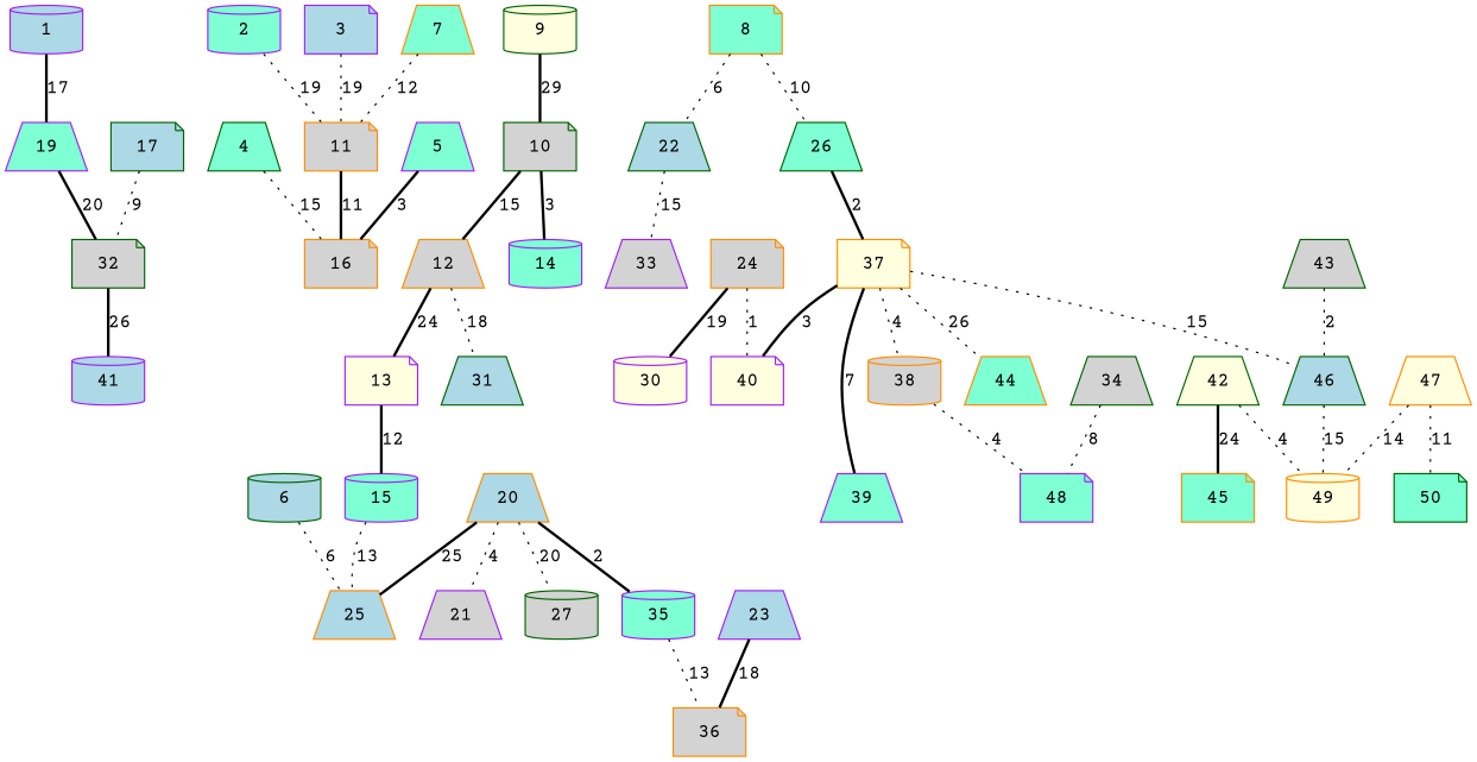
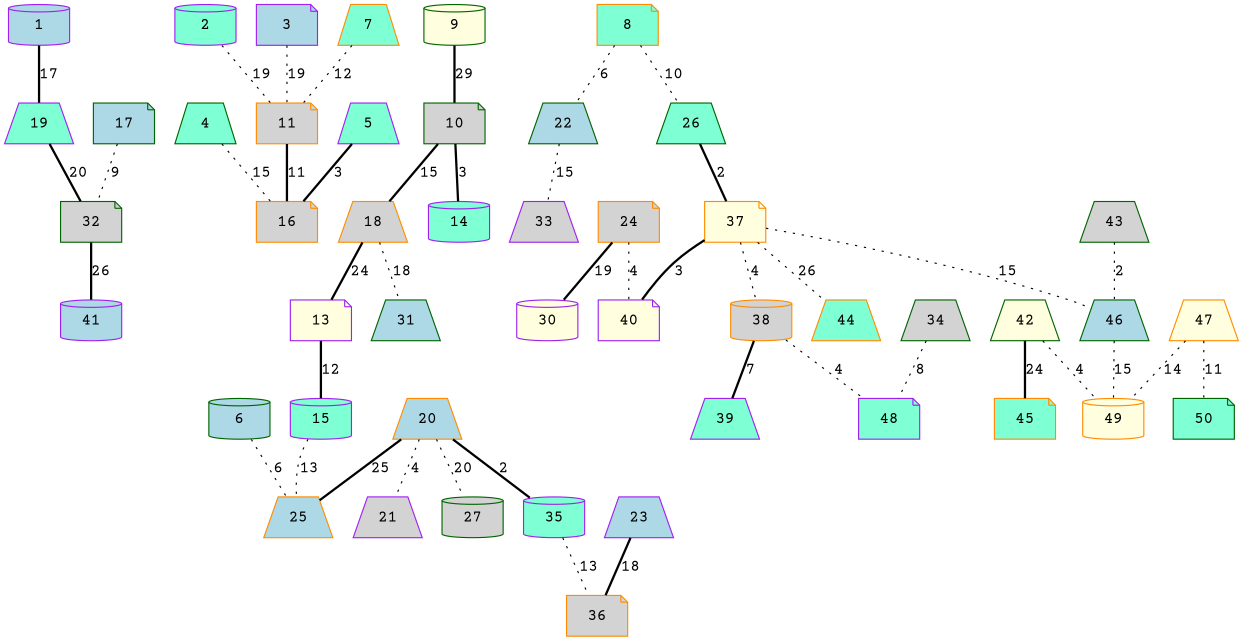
  graph {
    fontname="Courier Prime"
    node [color=purple fillcolor=aquamarine fontname="Courier Prime" shape=trapezium style=filled]
    edge [fontname="Courier Prime" style=dotted]
    1 [fillcolor=lightblue shape=cylinder]
    19
    4 [color=darkgreen]
    16 [color=darkorange fillcolor=lightgrey shape=note]
    32 [color=darkgreen fillcolor=lightgrey shape=note]
    2 [shape=cylinder]
    11 [color=darkorange fillcolor=lightgrey shape=note]
    3 [fillcolor=lightblue shape=note]
    5
    6 [color=darkgreen fillcolor=lightblue shape=cylinder]
    25 [color=darkorange fillcolor=lightblue]
    7 [color=darkorange]
    8 [color=darkorange shape=note]
    22 [color=darkgreen fillcolor=lightblue]
    26 [color=darkgreen]
    33 [fillcolor=lightgrey]
    37 [color=darkorange fillcolor=lightyellow shape=note]
    9 [color=darkgreen fillcolor=lightyellow shape=cylinder]
    10 [color=darkgreen fillcolor=lightgrey shape=note]
-   12 [color=darkorange fillcolor=lightgrey]
+   12 [color=darkorange fillcolor=lightgrey label=18]
    14 [shape=cylinder]
    13 [fillcolor=lightyellow shape=note]
    31 [color=darkgreen fillcolor=lightblue]
    15 [shape=cylinder]
    17 [color=darkgreen fillcolor=lightblue shape=note]
    41 [fillcolor=lightblue shape=cylinder]
    20 [color=darkorange fillcolor=lightblue]
    21 [fillcolor=lightgrey]
    27 [color=darkgreen fillcolor=lightgrey shape=cylinder]
    35 [shape=cylinder]
    36 [color=darkorange fillcolor=lightgrey shape=note]
    23 [fillcolor=lightblue]
    24 [color=darkorange fillcolor=lightgrey shape=note]
    30 [fillcolor=lightyellow shape=cylinder]
    40 [fillcolor=lightyellow shape=note]
    38 [color=darkorange fillcolor=lightgrey shape=cylinder]
    44 [color=darkorange]
    46 [color=darkgreen fillcolor=lightblue]
    34 [color=darkgreen fillcolor=lightgrey]
    48 [shape=note]
    39
    49 [color=darkorange fillcolor=lightyellow shape=cylinder]
    42 [color=darkgreen fillcolor=lightyellow]
    45 [color=darkorange shape=note]
    43 [color=darkgreen fillcolor=lightgrey]
    47 [color=darkorange fillcolor=lightyellow]
    50 [color=darkgreen shape=note]
    1 -- 19 [label=17 style=bold]
    19 -- 32 [label=20 style=bold]
    4 -- 16 [label=15]
    32 -- 41 [label=26 style=bold]
    2 -- 11 [label=19]
    11 -- 16 [label=11 style=bold]
    3 -- 11 [label=19]
    5 -- 16 [label=3 style=bold]
    6 -- 25 [label=6]
    7 -- 11 [label=12]
    8 -- 22 [label=6]
    8 -- 26 [label=10]
    22 -- 33 [label=15]
    26 -- 37 [label=2 style=bold]
    37 -- 40 [label=3 style=bold]
    37 -- 38 [label=4]
    37 -- 44 [label=26]
    37 -- 46 [label=15]
    9 -- 10 [label=29 style=bold]
    10 -- 12 [label=15 style=bold]
    10 -- 14 [label=3 style=bold]
    12 -- 13 [label=24 style=bold]
    12 -- 31 [label=18]
    13 -- 15 [label=12 style=bold]
    15 -- 25 [label=13]
    17 -- 32 [label=9]
    20 -- 25 [label=25 style=bold]
    20 -- 21 [label=4]
    20 -- 27 [label=20]
    20 -- 35 [label=2 style=bold]
    35 -- 36 [label=13]
    23 -- 36 [label=18 style=bold]
    24 -- 30 [label=19 style=bold]
-   24 -- 40 [label=1]
+   24 -- 40 [label=4]
    38 -- 48 [label=4]
-   37 -- 39 [label=7 style=bold]
+   38 -- 39 [label=7 style=bold]
    46 -- 49 [label=15]
    34 -- 48 [label=8]
    42 -- 49 [label=4]
    42 -- 45 [label=24 style=bold]
    43 -- 46 [label=2]
    47 -- 49 [label=14]
    47 -- 50 [label=11]
  }
